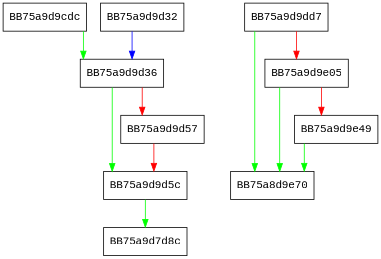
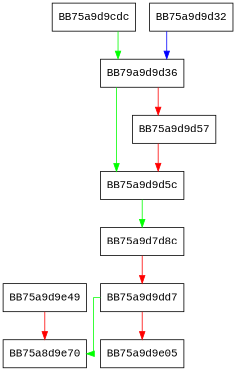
  digraph {
    fontname="Liberation Mono"
    splines=ortho
    node [fontname="Liberation Mono" shape=box]
    edge [color=red fontname="Liberation Mono"]
    BB75a9d9cdc
-   BB75a9d9d36
+   BB75a9d9d36 [label=BB79a9d9d36]
    BB75a9d9d5c
    BB75a9d9d57
    BB75a9d9d32
    n6 [label=BB75a9d7d8c]
    BB75a9d9dd7
    n8 [label=BB75a8d9e70]
    BB75a9d9e05
    BB75a9d9e49
    BB75a9d9cdc -> BB75a9d9d36 [color=green]
    BB75a9d9d36 -> BB75a9d9d5c [color=green]
    BB75a9d9d36 -> BB75a9d9d57
    BB75a9d9d5c -> n6 [color=green]
    BB75a9d9d57 -> BB75a9d9d5c
    BB75a9d9d32 -> BB75a9d9d36 [color=blue]
+   n6 -> BB75a9d9dd7
    BB75a9d9dd7 -> n8 [color=green]
    BB75a9d9dd7 -> BB75a9d9e05
-   BB75a9d9e05 -> n8 [color=green]
-   BB75a9d9e05 -> BB75a9d9e49
-   BB75a9d9e49 -> n8 [color=green]
+   BB75a9d9e49 -> n8
  }
